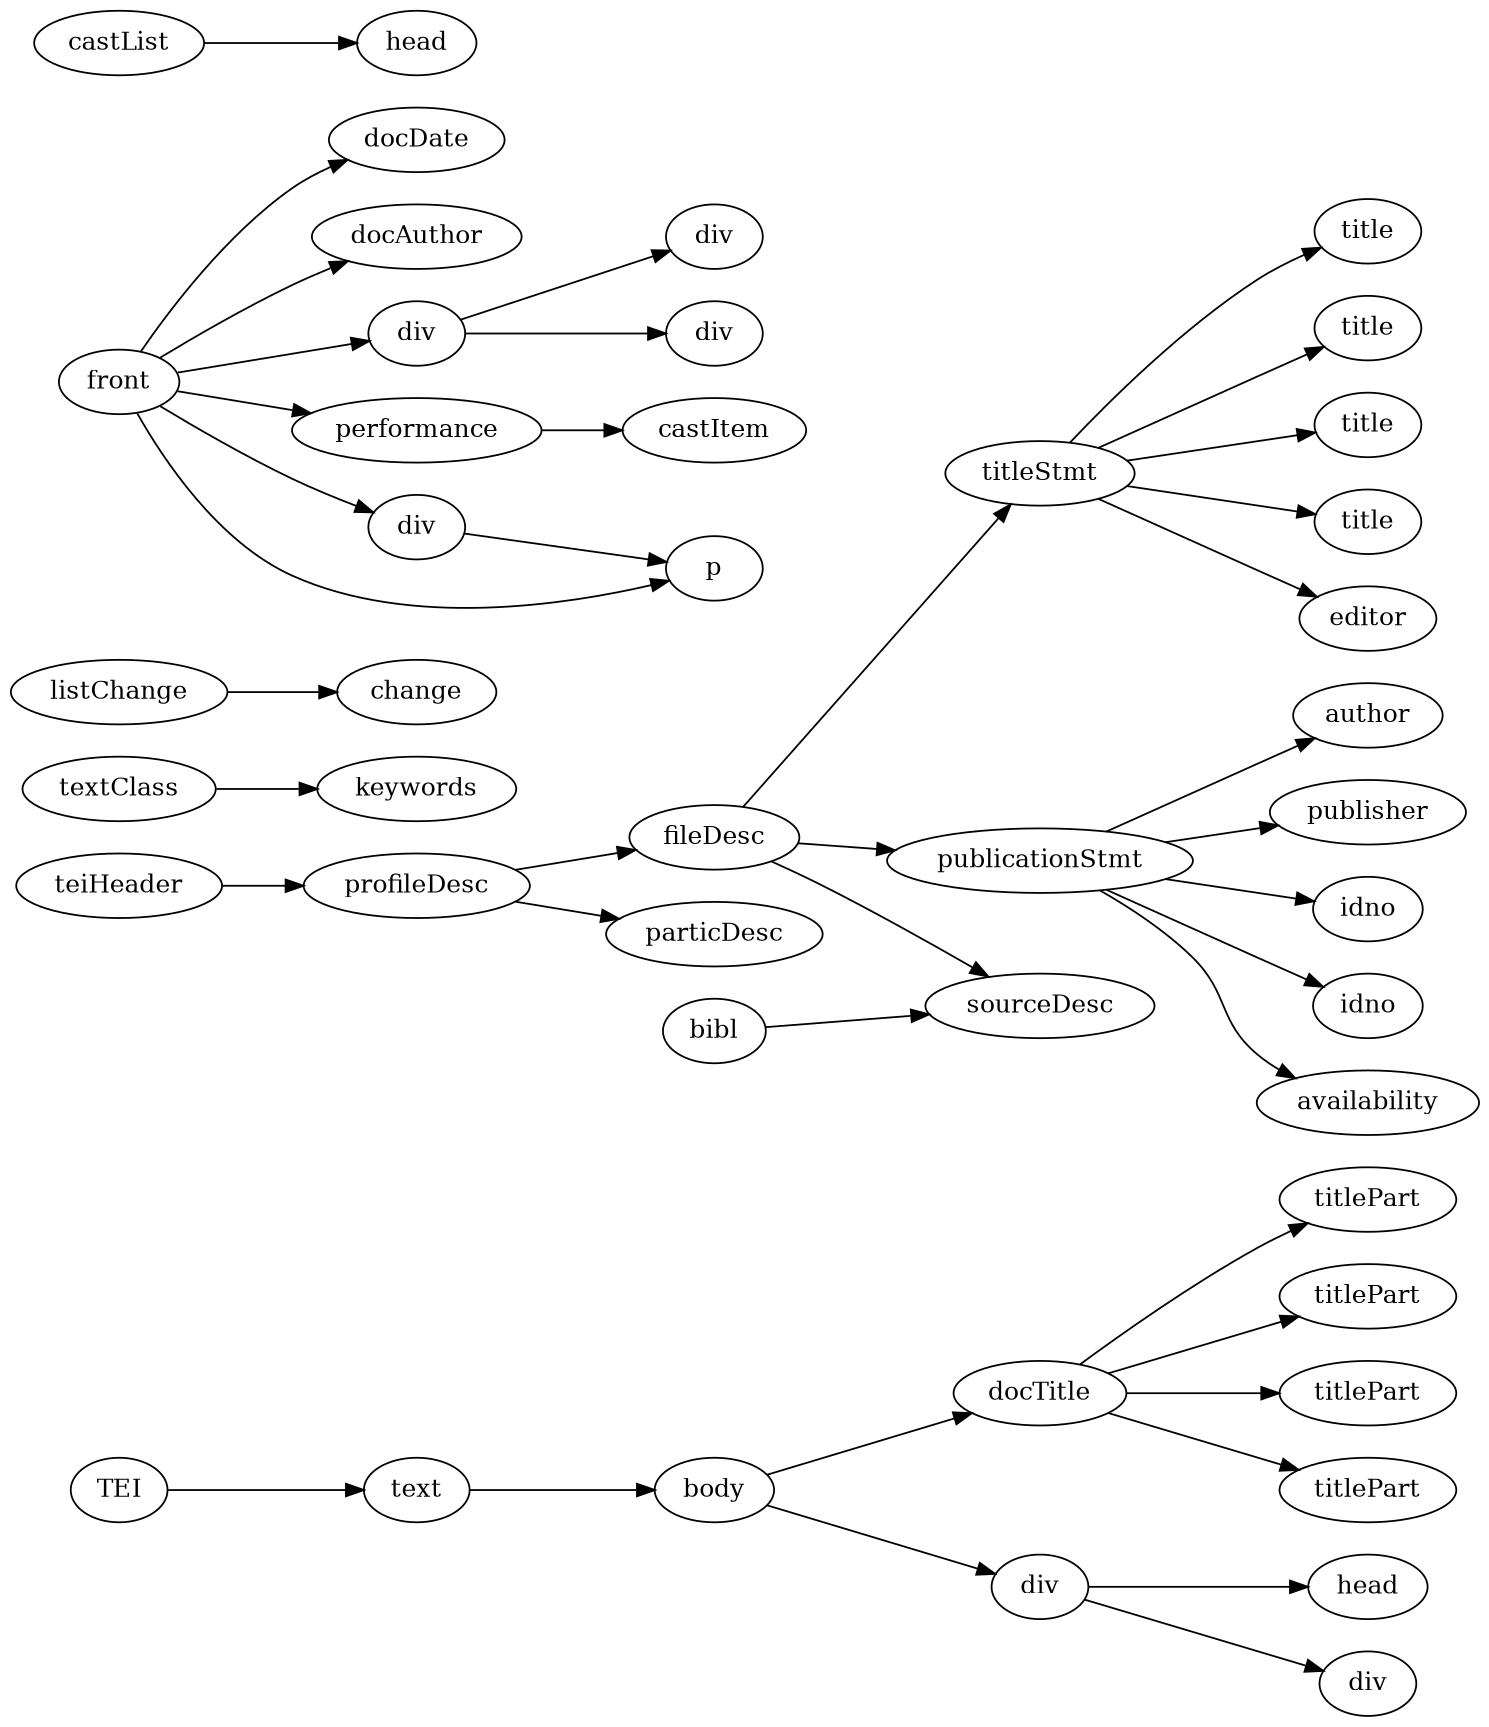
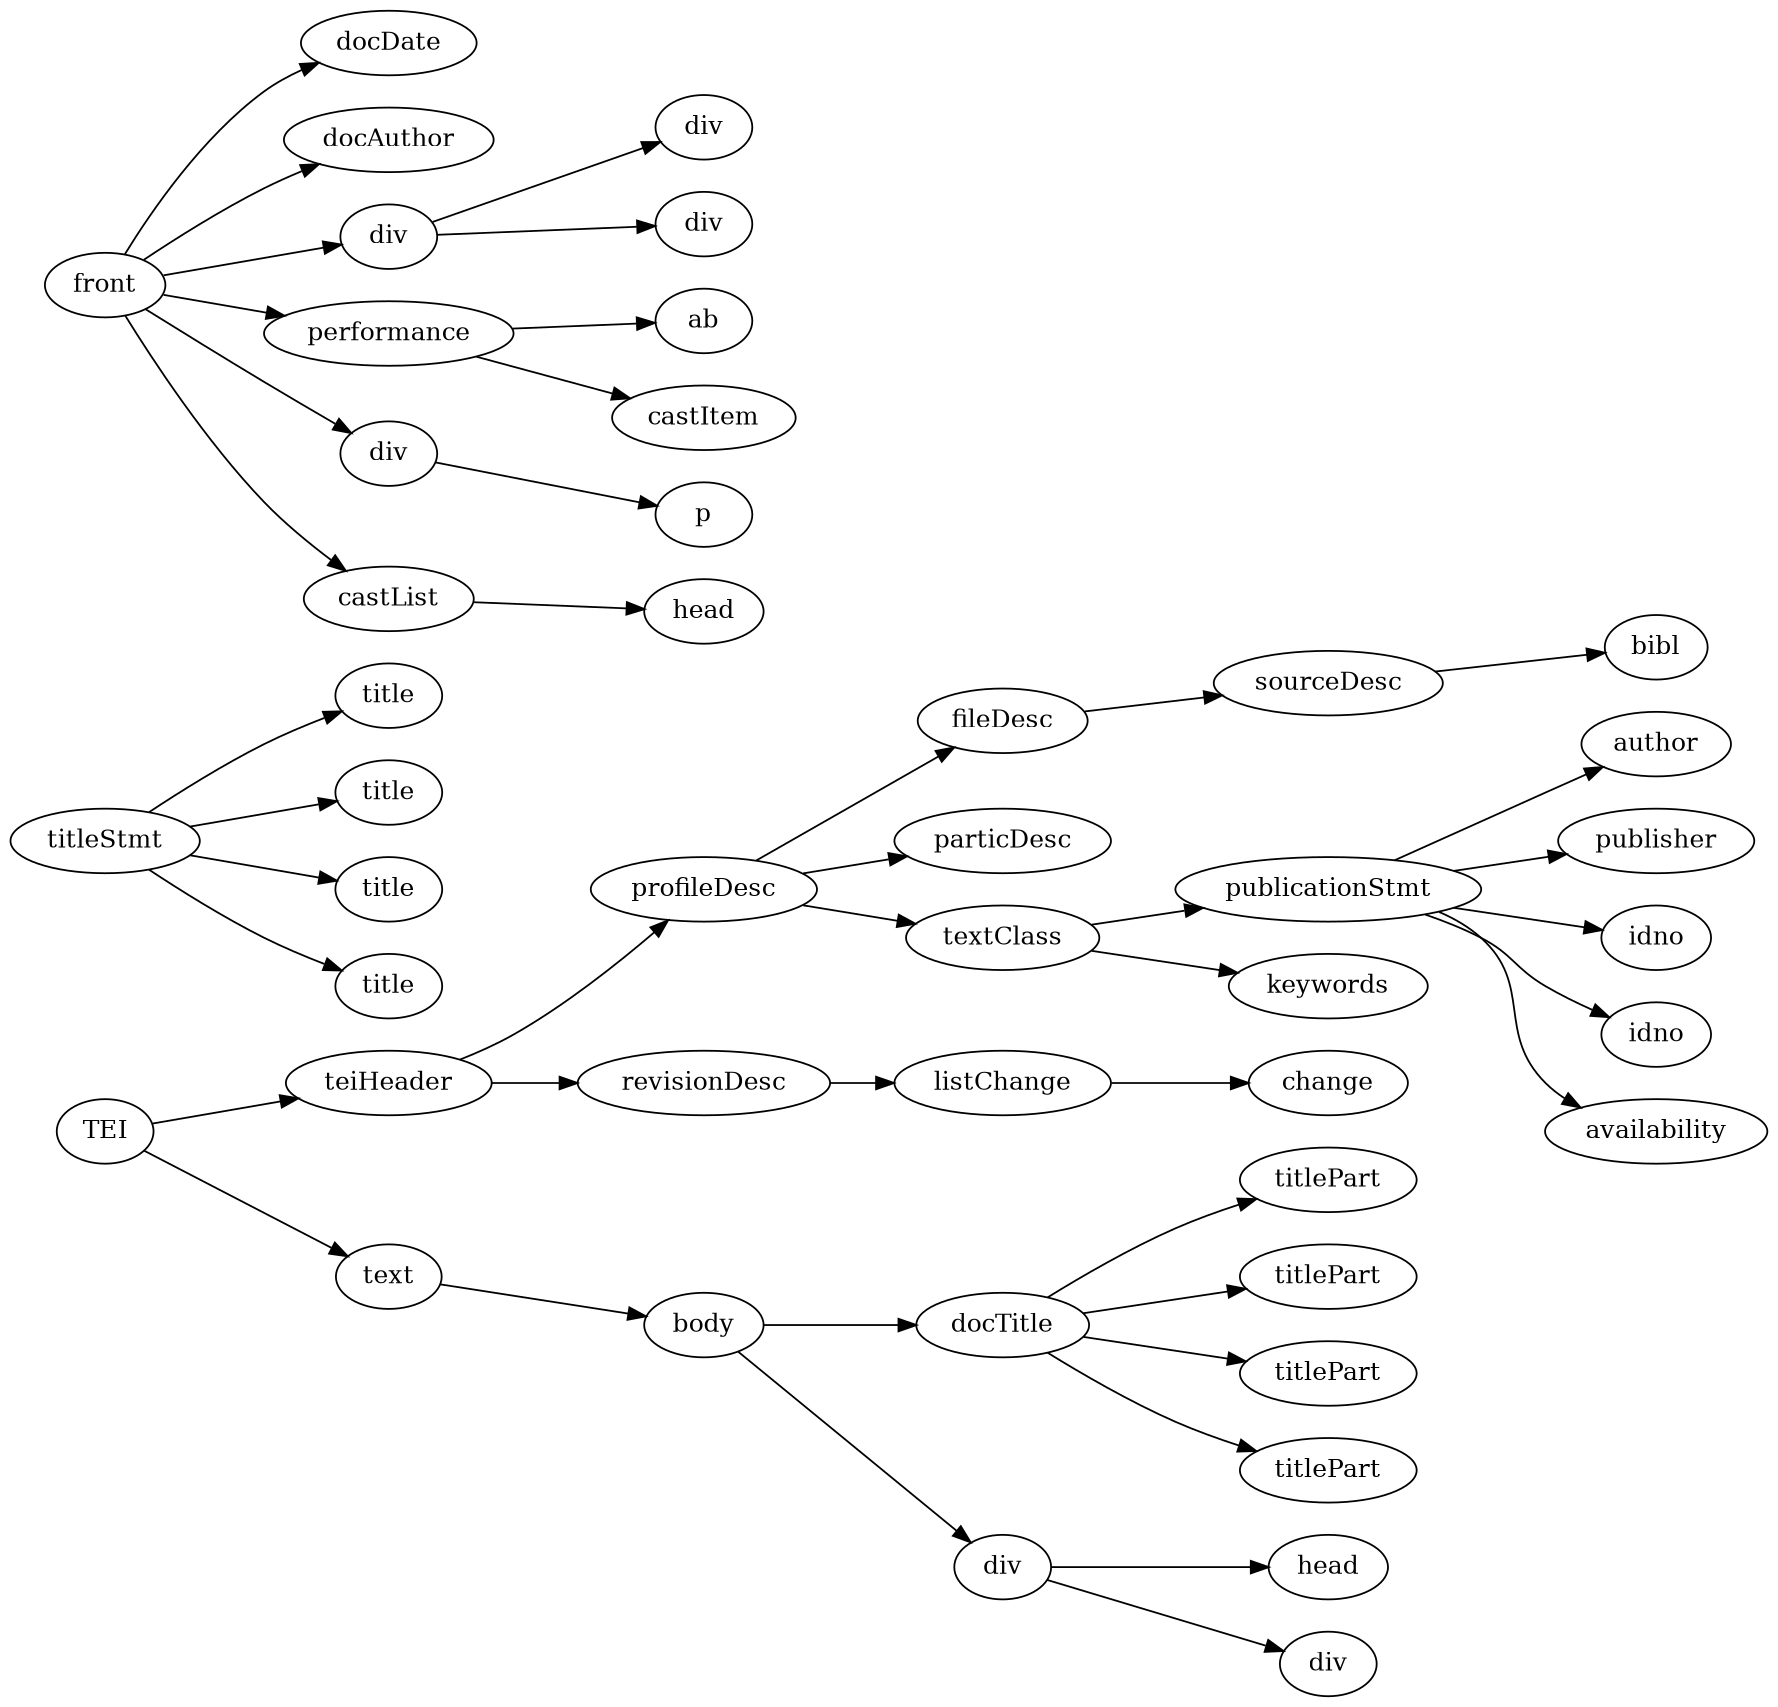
  digraph {
    rankdir=LR
    n1 [label=TEI]
    n2 [label=teiHeader]
    n3 [label=text]
    n4 [label=profileDesc]
+   n5 [label=revisionDesc]
    n6 [label=body]
    n7 [label=fileDesc]
    n8 [label=titleStmt]
    n9 [label=publicationStmt]
    n10 [label=sourceDesc]
    n11 [label=particDesc]
    n12 [label=textClass]
    n13 [label=listChange]
    n14 [label=title]
    n15 [label=title]
    n16 [label=title]
    n17 [label=title]
-   n18 [label=editor]
    n19 [label=author]
    n20 [label=publisher]
    n21 [label=idno]
    n22 [label=idno]
    n23 [label=availability]
    n24 [label=bibl]
    n25 [label=keywords]
    n26 [label=change]
    n27 [label=front]
    n28 [label=docDate]
    n29 [label=docAuthor]
    n30 [label=div]
    n31 [label=performance]
    n32 [label=div]
    n33 [label=castList]
    n34 [label=docTitle]
    n35 [label=div]
    n36 [label=titlePart]
    n37 [label=titlePart]
    n38 [label=titlePart]
    n39 [label=titlePart]
    n40 [label=div]
    n41 [label=div]
+   n42 [label=ab]
    n43 [label=castItem]
    n44 [label=p]
    n45 [label=head]
    n46 [label=head]
    n47 [label=div]
+   n1 -> n2
    n1 -> n3
    n2 -> n4
+   n2 -> n5
    n3 -> n6
    n4 -> n7
    n4 -> n11
+   n4 -> n12
+   n5 -> n13
    n6 -> n34
    n6 -> n35
-   n7 -> n8
-   n7 -> n9
+   n12 -> n9
    n7 -> n10
    n8 -> n14
    n8 -> n15
    n8 -> n16
    n8 -> n17
-   n8 -> n18
    n9 -> n19
    n9 -> n20
    n9 -> n21
    n9 -> n22
    n9 -> n23
-   n24 -> n10
+   n10 -> n24
    n12 -> n25
    n13 -> n26
    n27 -> n28
    n27 -> n29
    n27 -> n30
    n27 -> n31
    n27 -> n32
-   n27 -> n44
+   n27 -> n33
    n30 -> n40
    n30 -> n41
+   n31 -> n42
    n31 -> n43
    n32 -> n44
    n33 -> n45
    n34 -> n36
    n34 -> n37
    n34 -> n38
    n34 -> n39
    n35 -> n46
    n35 -> n47
  }
